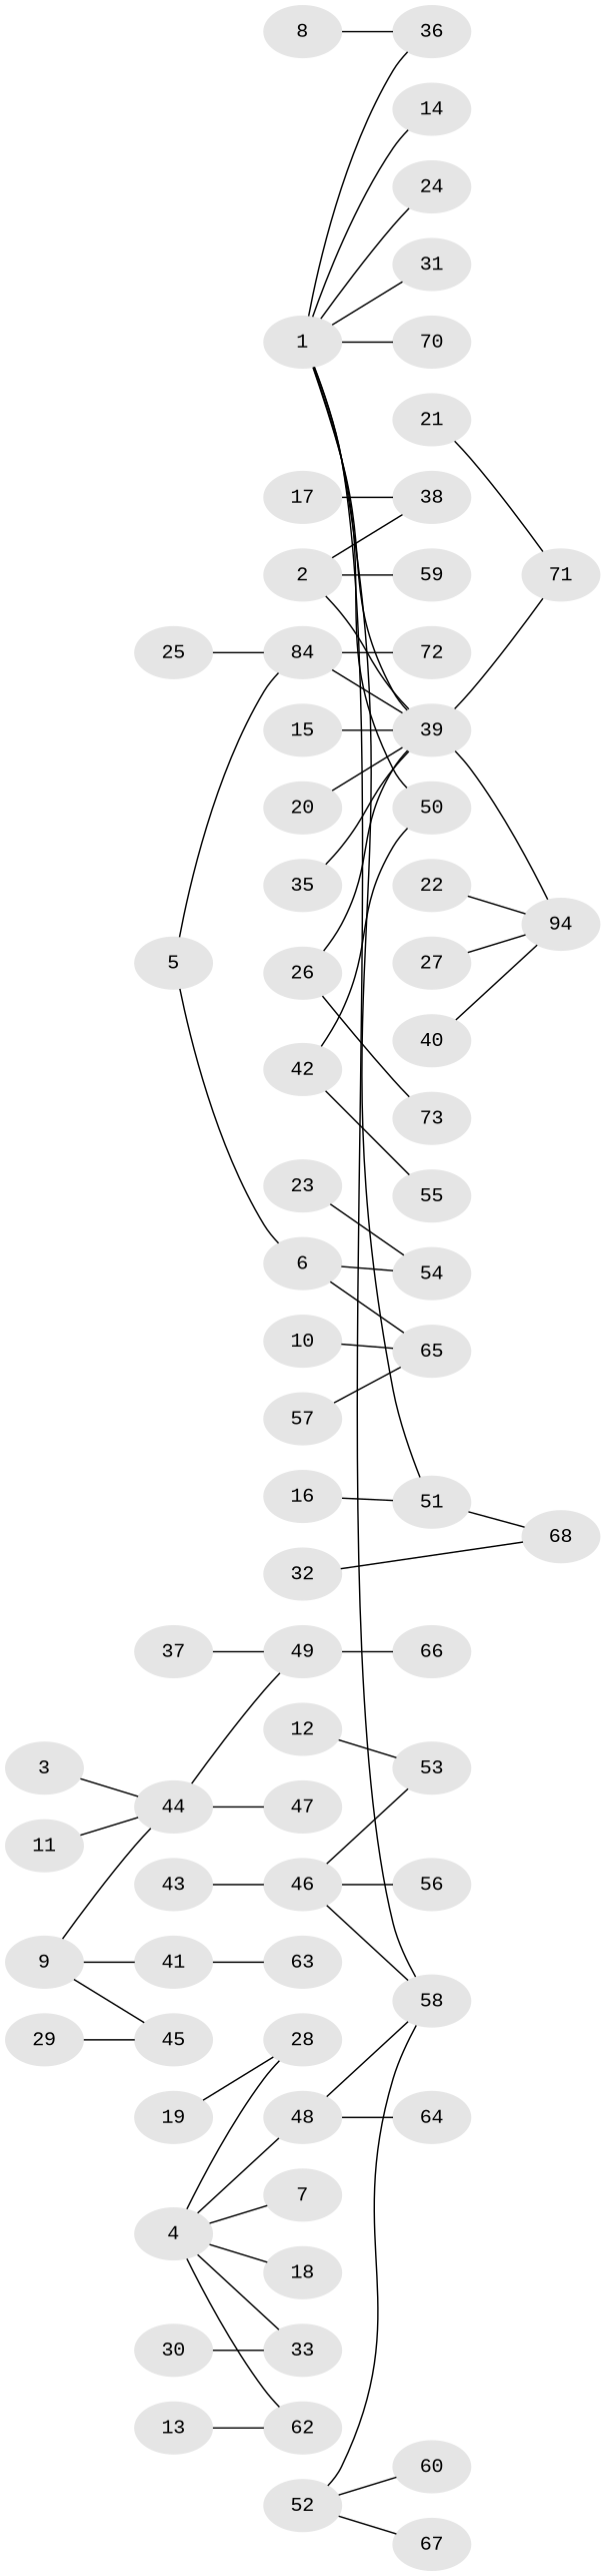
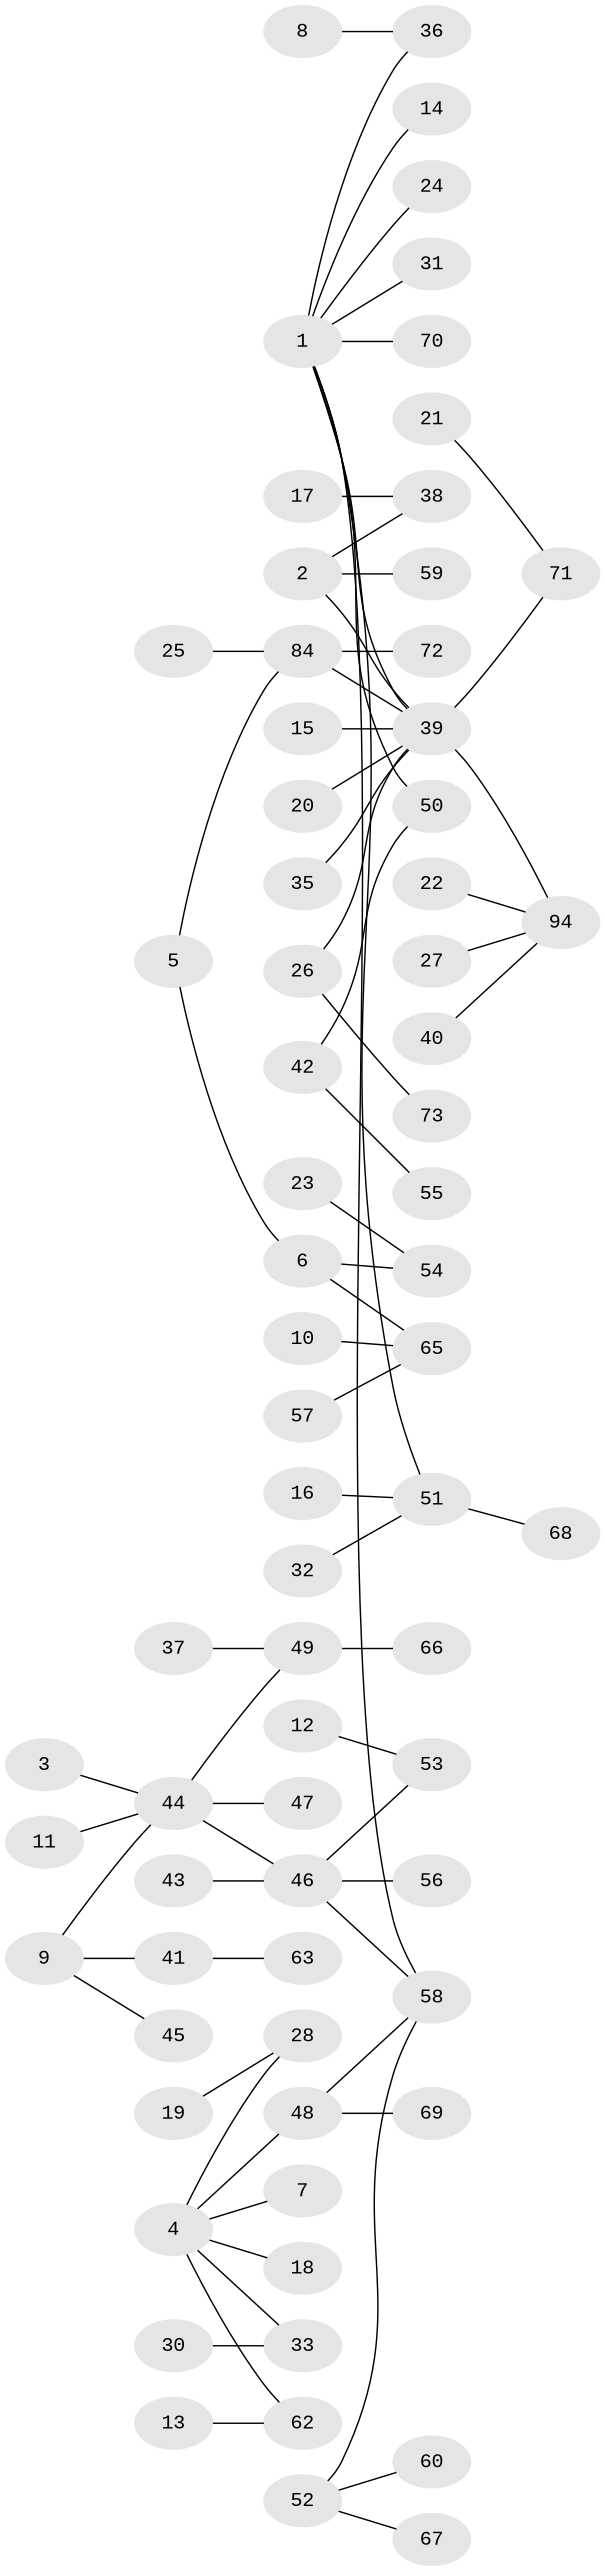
  graph {
    fontname="Liberation Mono"
    rankdir=LR
    node [color=gray90 fontname="Liberation Mono" style=filled]
    edge [fontname="Liberation Mono" weight=1.0]
    1
    14
    24
    31
    36
    39
    50
    51
    58
    70
    71
    n12 [label=94]
    68
    2
    38
    59
    3
    44
    49
    46
    47
    4
    7
    18
    28
    33
    48
    62
-   69 [label=64]
+   69
    5
    6
    n32 [label=84]
    54
    65
    72
    8
    9
    41
    45
    63
    10
    11
    12
    53
    13
    15
    16
    17
    19
    20
    21
    22
    23
    25
    26
    73
    27
-   29
    30
    32
    35
    37
    66
    40
    42
    55
    43
    56
    52
    60
    67
    57
    1 -- 14
    1 -- 24
    1 -- 31
    1 -- 36
    1 -- 39
    1 -- 50
    1 -- 51
    1 -- 58
    1 -- 70
    39 -- 71
    39 -- n12
    51 -- 68
    2 -- 39
    2 -- 38
    2 -- 59
    3 -- 44
    44 -- 49
+   44 -- 46
    44 -- 47
    49 -- 66
    46 -- 58
    46 -- 53
    46 -- 56
    4 -- 7
    4 -- 18
    4 -- 28
    4 -- 33
    4 -- 48
    4 -- 62
    48 -- 58
    48 -- 69
    5 -- 6
    5 -- n32
    6 -- 54
    6 -- 65
    n32 -- 39
    n32 -- 72
    8 -- 36
    9 -- 44
    9 -- 41
    9 -- 45
    41 -- 63
    10 -- 65
    11 -- 44
    12 -- 53
    13 -- 62
    15 -- 39
    16 -- 51
    17 -- 38
    19 -- 28
    20 -- 39
    21 -- 71
    22 -- n12
    23 -- 54
    25 -- n32
    26 -- 39
    26 -- 73
    27 -- n12
-   29 -- 45
    30 -- 33
-   32 -- 68
+   32 -- 51
    35 -- 39
    37 -- 49
    40 -- n12
    42 -- 50
    42 -- 55
    43 -- 46
    52 -- 58
    52 -- 60
    52 -- 67
    57 -- 65
  }
